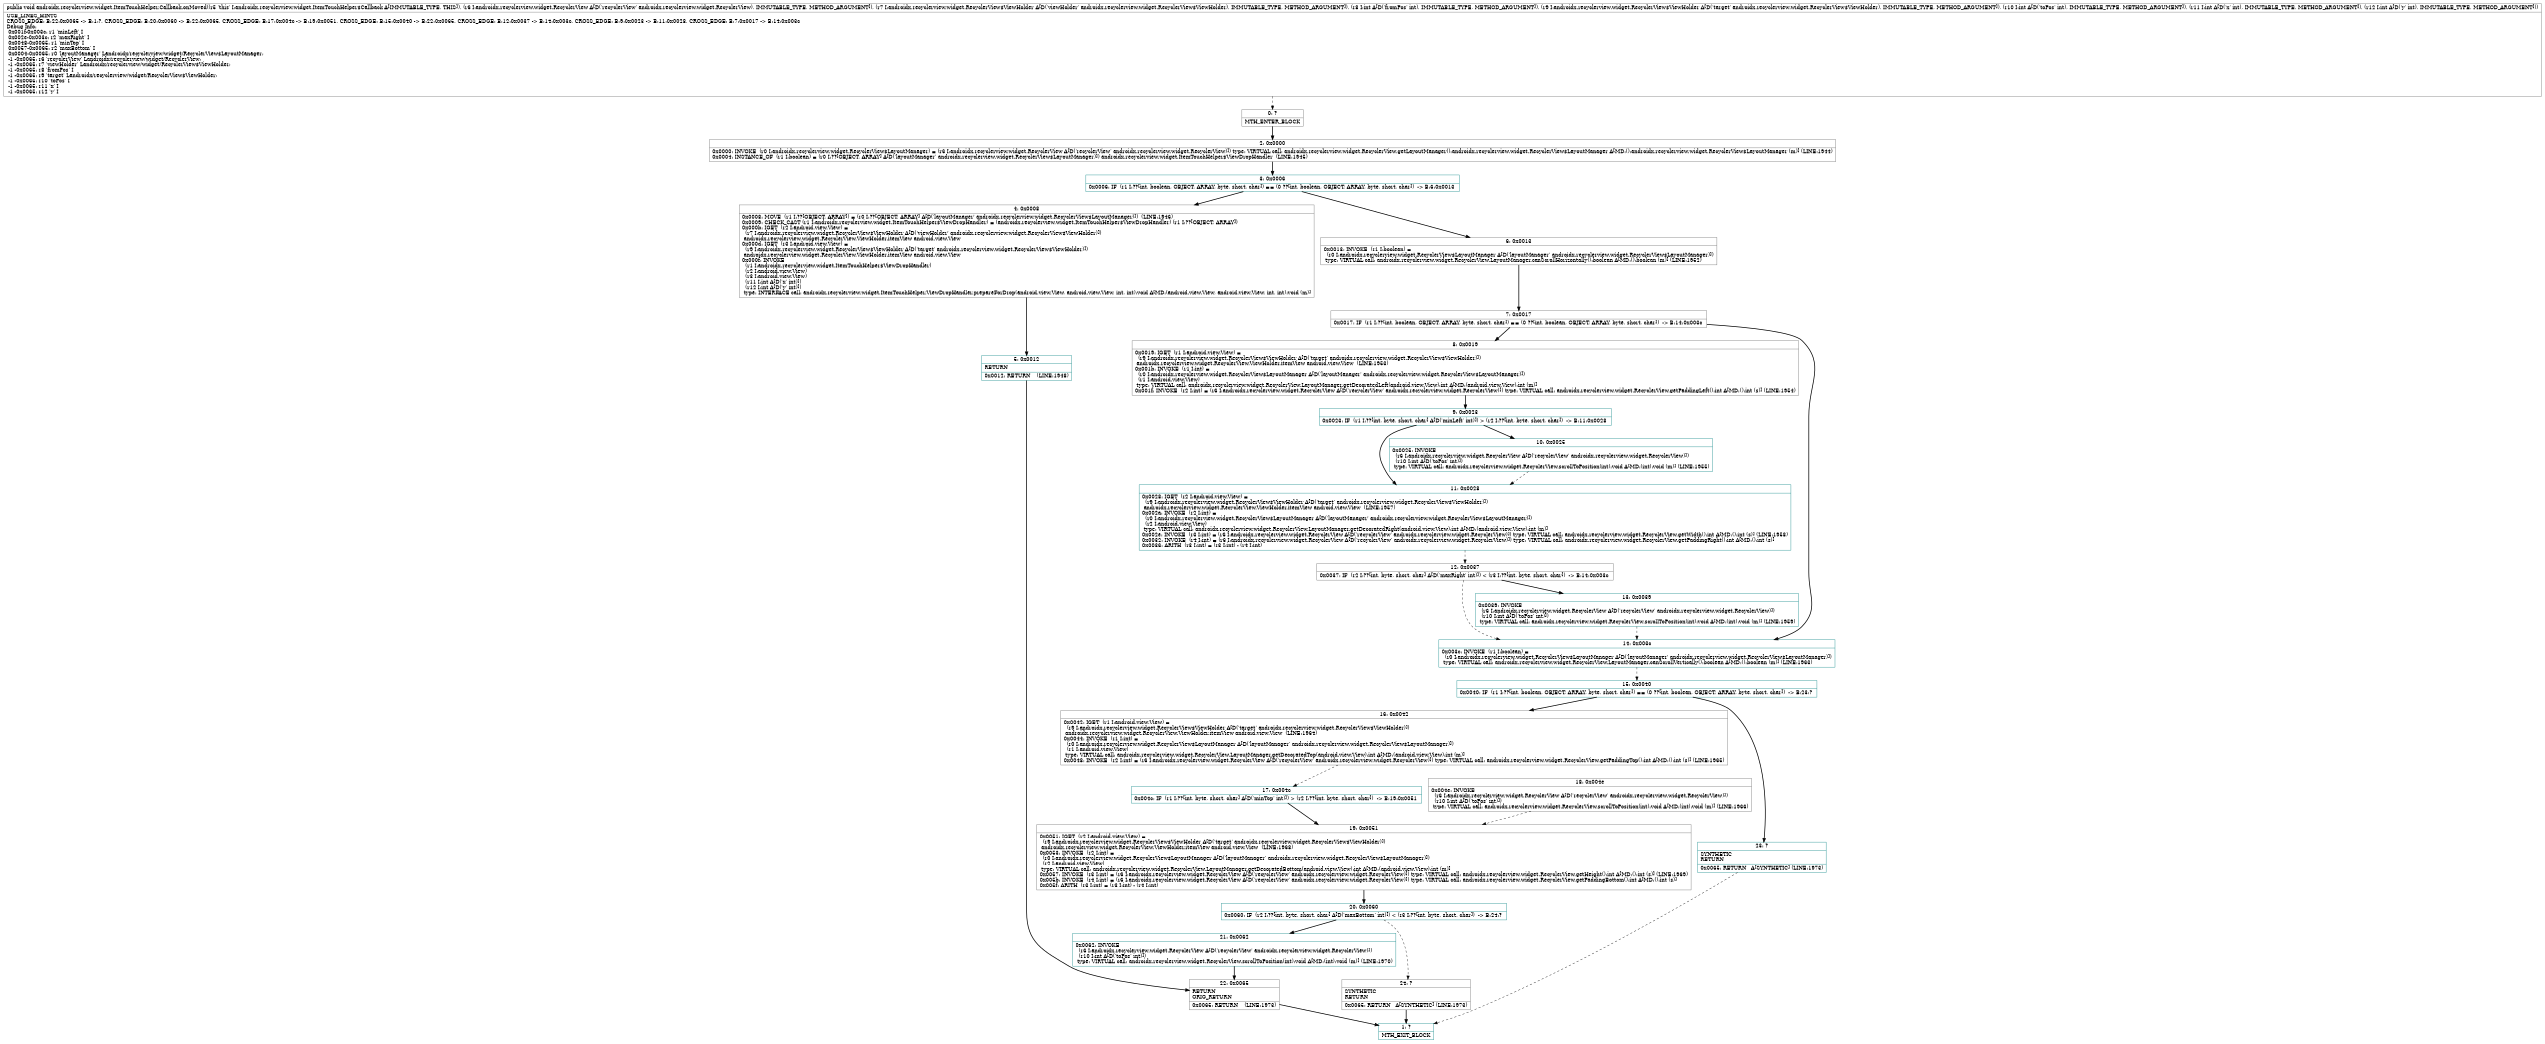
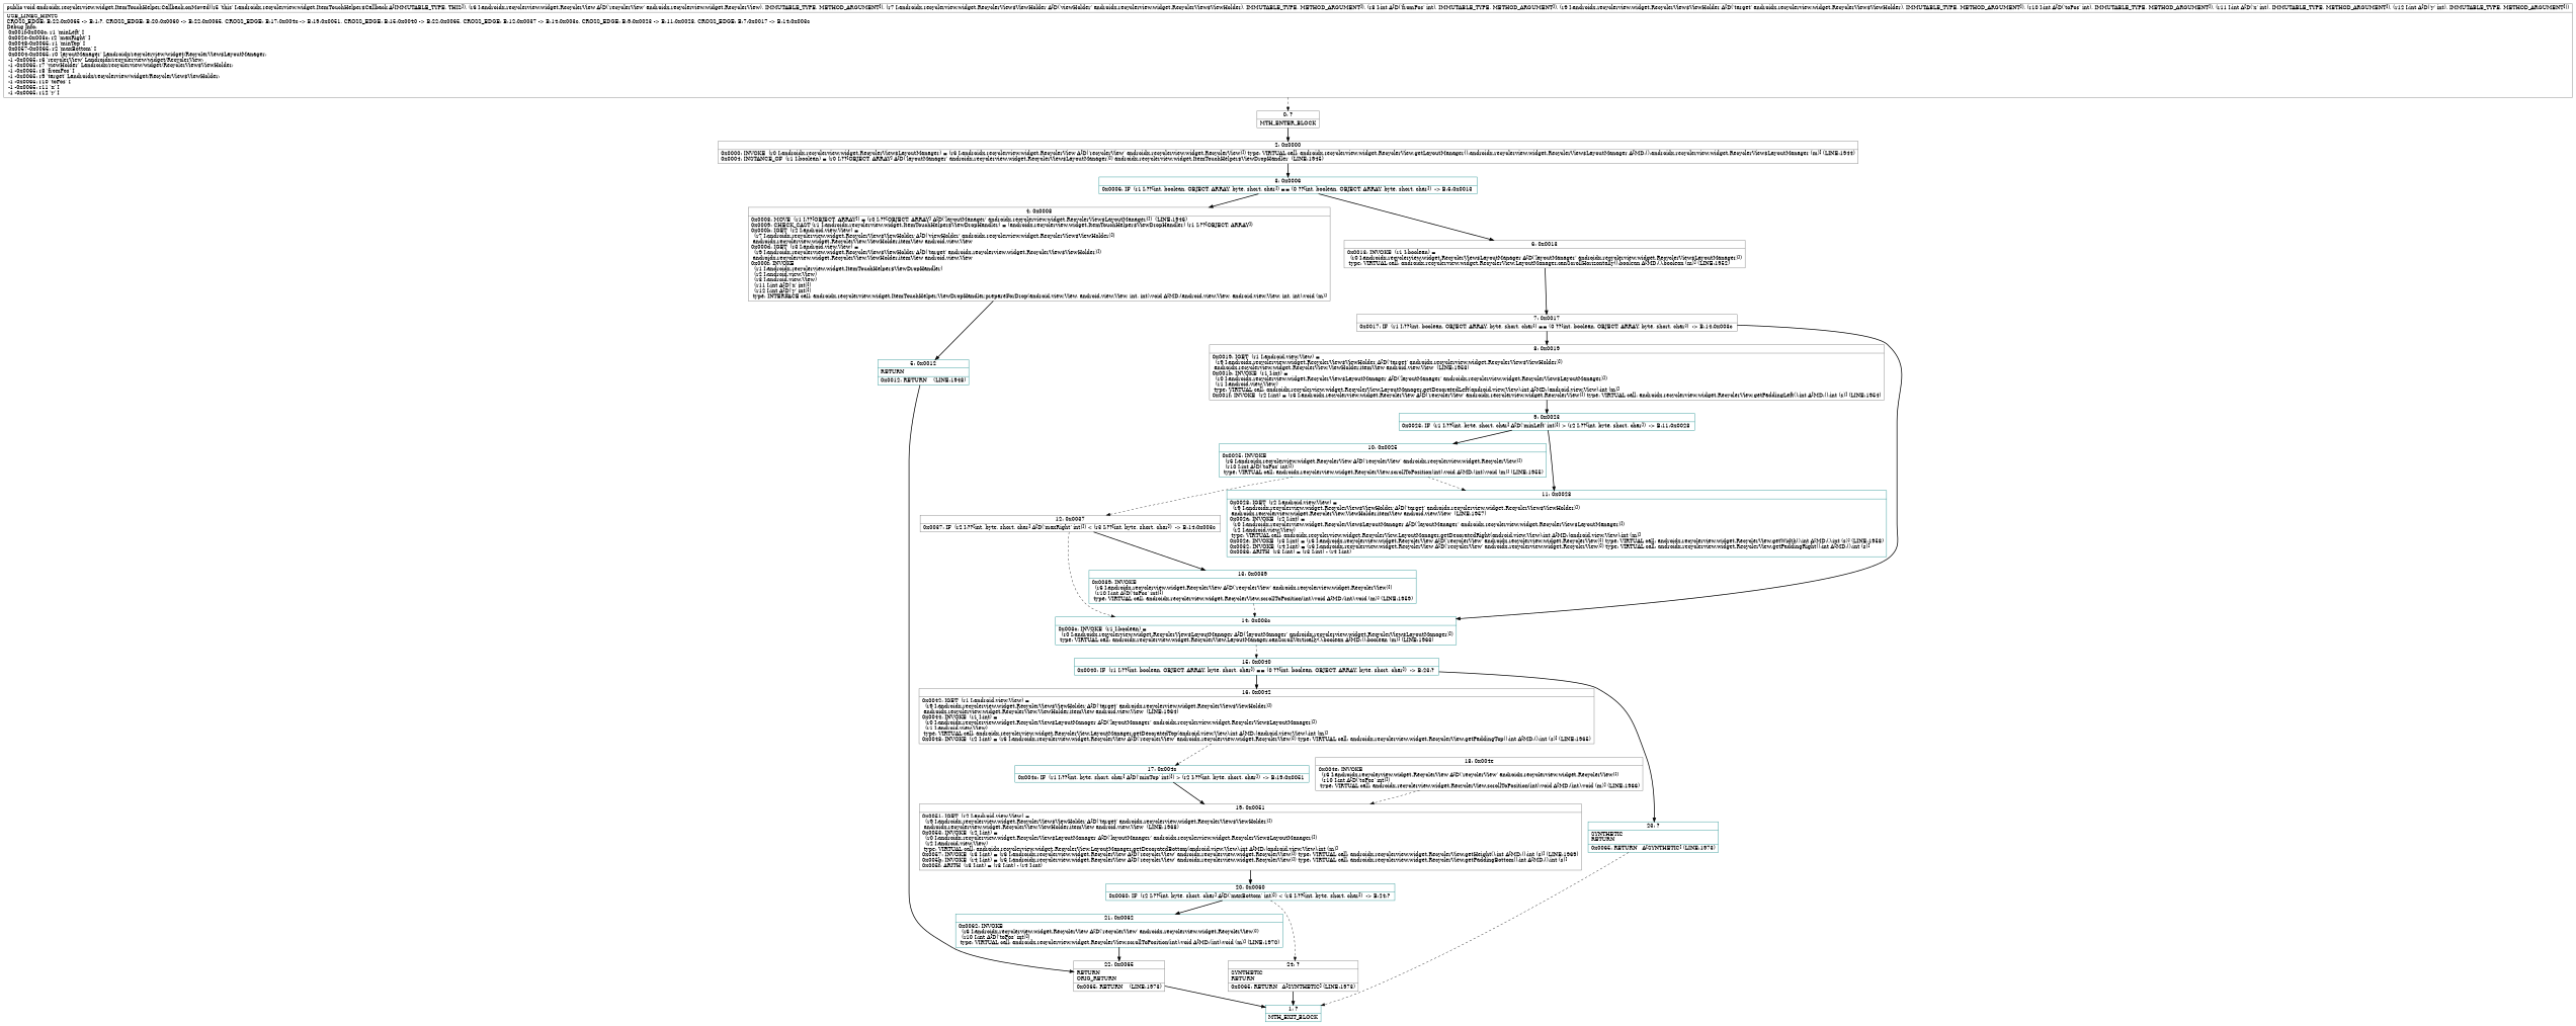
  digraph {
    node [color=gray40 shape=record]
    edge [style=bold]
    n1 [label="{0\:\ ?|MTH_ENTER_BLOCK\l}"]
    n2 [label="{2\:\ 0x0000|0x0000: INVOKE  (r0 I:androidx.recyclerview.widget.RecyclerView$LayoutManager) = (r6 I:androidx.recyclerview.widget.RecyclerView A[D('recyclerView' androidx.recyclerview.widget.RecyclerView)]) type: VIRTUAL call: androidx.recyclerview.widget.RecyclerView.getLayoutManager():androidx.recyclerview.widget.RecyclerView$LayoutManager A[MD:():androidx.recyclerview.widget.RecyclerView$LayoutManager (m)] (LINE:1944)\l0x0004: INSTANCE_OF  (r1 I:boolean) = (r0 I:??[OBJECT, ARRAY] A[D('layoutManager' androidx.recyclerview.widget.RecyclerView$LayoutManager)]) androidx.recyclerview.widget.ItemTouchHelper$ViewDropHandler  (LINE:1945)\l}"]
    n3 [color=teal label="{3\:\ 0x0006|0x0006: IF  (r1 I:??[int, boolean, OBJECT, ARRAY, byte, short, char]) == (0 ??[int, boolean, OBJECT, ARRAY, byte, short, char])  \-\> B:6:0x0013 \l}"]
    n4 [label="{4\:\ 0x0008|0x0008: MOVE  (r1 I:??[OBJECT, ARRAY]) = (r0 I:??[OBJECT, ARRAY] A[D('layoutManager' androidx.recyclerview.widget.RecyclerView$LayoutManager)])  (LINE:1946)\l0x0009: CHECK_CAST (r1 I:androidx.recyclerview.widget.ItemTouchHelper$ViewDropHandler) = (androidx.recyclerview.widget.ItemTouchHelper$ViewDropHandler) (r1 I:??[OBJECT, ARRAY]) \l0x000b: IGET  (r2 I:android.view.View) = \l  (r7 I:androidx.recyclerview.widget.RecyclerView$ViewHolder A[D('viewHolder' androidx.recyclerview.widget.RecyclerView$ViewHolder)])\l androidx.recyclerview.widget.RecyclerView.ViewHolder.itemView android.view.View \l0x000d: IGET  (r3 I:android.view.View) = \l  (r9 I:androidx.recyclerview.widget.RecyclerView$ViewHolder A[D('target' androidx.recyclerview.widget.RecyclerView$ViewHolder)])\l androidx.recyclerview.widget.RecyclerView.ViewHolder.itemView android.view.View \l0x000f: INVOKE  \l  (r1 I:androidx.recyclerview.widget.ItemTouchHelper$ViewDropHandler)\l  (r2 I:android.view.View)\l  (r3 I:android.view.View)\l  (r11 I:int A[D('x' int)])\l  (r12 I:int A[D('y' int)])\l type: INTERFACE call: androidx.recyclerview.widget.ItemTouchHelper.ViewDropHandler.prepareForDrop(android.view.View, android.view.View, int, int):void A[MD:(android.view.View, android.view.View, int, int):void (m)]\l}"]
    n5 [label="{6\:\ 0x0013|0x0013: INVOKE  (r1 I:boolean) = \l  (r0 I:androidx.recyclerview.widget.RecyclerView$LayoutManager A[D('layoutManager' androidx.recyclerview.widget.RecyclerView$LayoutManager)])\l type: VIRTUAL call: androidx.recyclerview.widget.RecyclerView.LayoutManager.canScrollHorizontally():boolean A[MD:():boolean (m)] (LINE:1952)\l}"]
    n6 [color=teal label="{5\:\ 0x0012|RETURN\l|0x0012: RETURN    (LINE:1948)\l}"]
    n7 [label="{7\:\ 0x0017|0x0017: IF  (r1 I:??[int, boolean, OBJECT, ARRAY, byte, short, char]) == (0 ??[int, boolean, OBJECT, ARRAY, byte, short, char])  \-\> B:14:0x003c \l}"]
    n8 [label="{22\:\ 0x0065|RETURN\lORIG_RETURN\l|0x0065: RETURN    (LINE:1973)\l}"]
    n9 [color=teal label="{1\:\ ?|MTH_EXIT_BLOCK\l}"]
    n10 [label="{8\:\ 0x0019|0x0019: IGET  (r1 I:android.view.View) = \l  (r9 I:androidx.recyclerview.widget.RecyclerView$ViewHolder A[D('target' androidx.recyclerview.widget.RecyclerView$ViewHolder)])\l androidx.recyclerview.widget.RecyclerView.ViewHolder.itemView android.view.View  (LINE:1953)\l0x001b: INVOKE  (r1 I:int) = \l  (r0 I:androidx.recyclerview.widget.RecyclerView$LayoutManager A[D('layoutManager' androidx.recyclerview.widget.RecyclerView$LayoutManager)])\l  (r1 I:android.view.View)\l type: VIRTUAL call: androidx.recyclerview.widget.RecyclerView.LayoutManager.getDecoratedLeft(android.view.View):int A[MD:(android.view.View):int (m)]\l0x001f: INVOKE  (r2 I:int) = (r6 I:androidx.recyclerview.widget.RecyclerView A[D('recyclerView' androidx.recyclerview.widget.RecyclerView)]) type: VIRTUAL call: androidx.recyclerview.widget.RecyclerView.getPaddingLeft():int A[MD:():int (s)] (LINE:1954)\l}"]
    n11 [color=teal label="{14\:\ 0x003c|0x003c: INVOKE  (r1 I:boolean) = \l  (r0 I:androidx.recyclerview.widget.RecyclerView$LayoutManager A[D('layoutManager' androidx.recyclerview.widget.RecyclerView$LayoutManager)])\l type: VIRTUAL call: androidx.recyclerview.widget.RecyclerView.LayoutManager.canScrollVertically():boolean A[MD:():boolean (m)] (LINE:1963)\l}"]
    n12 [color=teal label="{9\:\ 0x0023|0x0023: IF  (r1 I:??[int, byte, short, char] A[D('minLeft' int)]) \> (r2 I:??[int, byte, short, char])  \-\> B:11:0x0028 \l}"]
    n13 [color=teal label="{15\:\ 0x0040|0x0040: IF  (r1 I:??[int, boolean, OBJECT, ARRAY, byte, short, char]) == (0 ??[int, boolean, OBJECT, ARRAY, byte, short, char])  \-\> B:23:? \l}"]
    n14 [color=teal label="{10\:\ 0x0025|0x0025: INVOKE  \l  (r6 I:androidx.recyclerview.widget.RecyclerView A[D('recyclerView' androidx.recyclerview.widget.RecyclerView)])\l  (r10 I:int A[D('toPos' int)])\l type: VIRTUAL call: androidx.recyclerview.widget.RecyclerView.scrollToPosition(int):void A[MD:(int):void (m)] (LINE:1955)\l}"]
    n15 [color=teal label="{11\:\ 0x0028|0x0028: IGET  (r2 I:android.view.View) = \l  (r9 I:androidx.recyclerview.widget.RecyclerView$ViewHolder A[D('target' androidx.recyclerview.widget.RecyclerView$ViewHolder)])\l androidx.recyclerview.widget.RecyclerView.ViewHolder.itemView android.view.View  (LINE:1957)\l0x002a: INVOKE  (r2 I:int) = \l  (r0 I:androidx.recyclerview.widget.RecyclerView$LayoutManager A[D('layoutManager' androidx.recyclerview.widget.RecyclerView$LayoutManager)])\l  (r2 I:android.view.View)\l type: VIRTUAL call: androidx.recyclerview.widget.RecyclerView.LayoutManager.getDecoratedRight(android.view.View):int A[MD:(android.view.View):int (m)]\l0x002e: INVOKE  (r3 I:int) = (r6 I:androidx.recyclerview.widget.RecyclerView A[D('recyclerView' androidx.recyclerview.widget.RecyclerView)]) type: VIRTUAL call: androidx.recyclerview.widget.RecyclerView.getWidth():int A[MD:():int (s)] (LINE:1958)\l0x0032: INVOKE  (r4 I:int) = (r6 I:androidx.recyclerview.widget.RecyclerView A[D('recyclerView' androidx.recyclerview.widget.RecyclerView)]) type: VIRTUAL call: androidx.recyclerview.widget.RecyclerView.getPaddingRight():int A[MD:():int (s)]\l0x0036: ARITH  (r3 I:int) = (r3 I:int) \- (r4 I:int) \l}"]
    n16 [label="{12\:\ 0x0037|0x0037: IF  (r2 I:??[int, byte, short, char] A[D('maxRight' int)]) \< (r3 I:??[int, byte, short, char])  \-\> B:14:0x003c \l}"]
    n17 [color=teal label="{13\:\ 0x0039|0x0039: INVOKE  \l  (r6 I:androidx.recyclerview.widget.RecyclerView A[D('recyclerView' androidx.recyclerview.widget.RecyclerView)])\l  (r10 I:int A[D('toPos' int)])\l type: VIRTUAL call: androidx.recyclerview.widget.RecyclerView.scrollToPosition(int):void A[MD:(int):void (m)] (LINE:1959)\l}"]
    n18 [label="{16\:\ 0x0042|0x0042: IGET  (r1 I:android.view.View) = \l  (r9 I:androidx.recyclerview.widget.RecyclerView$ViewHolder A[D('target' androidx.recyclerview.widget.RecyclerView$ViewHolder)])\l androidx.recyclerview.widget.RecyclerView.ViewHolder.itemView android.view.View  (LINE:1964)\l0x0044: INVOKE  (r1 I:int) = \l  (r0 I:androidx.recyclerview.widget.RecyclerView$LayoutManager A[D('layoutManager' androidx.recyclerview.widget.RecyclerView$LayoutManager)])\l  (r1 I:android.view.View)\l type: VIRTUAL call: androidx.recyclerview.widget.RecyclerView.LayoutManager.getDecoratedTop(android.view.View):int A[MD:(android.view.View):int (m)]\l0x0048: INVOKE  (r2 I:int) = (r6 I:androidx.recyclerview.widget.RecyclerView A[D('recyclerView' androidx.recyclerview.widget.RecyclerView)]) type: VIRTUAL call: androidx.recyclerview.widget.RecyclerView.getPaddingTop():int A[MD:():int (s)] (LINE:1965)\l}"]
    n19 [color=teal label="{23\:\ ?|SYNTHETIC\lRETURN\l|0x0065: RETURN   A[SYNTHETIC] (LINE:1973)\l}"]
    n20 [color=teal label="{17\:\ 0x004c|0x004c: IF  (r1 I:??[int, byte, short, char] A[D('minTop' int)]) \> (r2 I:??[int, byte, short, char])  \-\> B:19:0x0051 \l}"]
    n21 [label="{19\:\ 0x0051|0x0051: IGET  (r2 I:android.view.View) = \l  (r9 I:androidx.recyclerview.widget.RecyclerView$ViewHolder A[D('target' androidx.recyclerview.widget.RecyclerView$ViewHolder)])\l androidx.recyclerview.widget.RecyclerView.ViewHolder.itemView android.view.View  (LINE:1968)\l0x0053: INVOKE  (r2 I:int) = \l  (r0 I:androidx.recyclerview.widget.RecyclerView$LayoutManager A[D('layoutManager' androidx.recyclerview.widget.RecyclerView$LayoutManager)])\l  (r2 I:android.view.View)\l type: VIRTUAL call: androidx.recyclerview.widget.RecyclerView.LayoutManager.getDecoratedBottom(android.view.View):int A[MD:(android.view.View):int (m)]\l0x0057: INVOKE  (r3 I:int) = (r6 I:androidx.recyclerview.widget.RecyclerView A[D('recyclerView' androidx.recyclerview.widget.RecyclerView)]) type: VIRTUAL call: androidx.recyclerview.widget.RecyclerView.getHeight():int A[MD:():int (s)] (LINE:1969)\l0x005b: INVOKE  (r4 I:int) = (r6 I:androidx.recyclerview.widget.RecyclerView A[D('recyclerView' androidx.recyclerview.widget.RecyclerView)]) type: VIRTUAL call: androidx.recyclerview.widget.RecyclerView.getPaddingBottom():int A[MD:():int (s)]\l0x005f: ARITH  (r3 I:int) = (r3 I:int) \- (r4 I:int) \l}"]
    n22 [label="{18\:\ 0x004e|0x004e: INVOKE  \l  (r6 I:androidx.recyclerview.widget.RecyclerView A[D('recyclerView' androidx.recyclerview.widget.RecyclerView)])\l  (r10 I:int A[D('toPos' int)])\l type: VIRTUAL call: androidx.recyclerview.widget.RecyclerView.scrollToPosition(int):void A[MD:(int):void (m)] (LINE:1966)\l}"]
    n23 [color=teal label="{20\:\ 0x0060|0x0060: IF  (r2 I:??[int, byte, short, char] A[D('maxBottom' int)]) \< (r3 I:??[int, byte, short, char])  \-\> B:24:? \l}"]
    n24 [color=teal label="{21\:\ 0x0062|0x0062: INVOKE  \l  (r6 I:androidx.recyclerview.widget.RecyclerView A[D('recyclerView' androidx.recyclerview.widget.RecyclerView)])\l  (r10 I:int A[D('toPos' int)])\l type: VIRTUAL call: androidx.recyclerview.widget.RecyclerView.scrollToPosition(int):void A[MD:(int):void (m)] (LINE:1970)\l}"]
    n25 [label="{24\:\ ?|SYNTHETIC\lRETURN\l|0x0065: RETURN   A[SYNTHETIC] (LINE:1973)\l}"]
    n26 [label="{public void androidx.recyclerview.widget.ItemTouchHelper.Callback.onMoved((r5 'this' I:androidx.recyclerview.widget.ItemTouchHelper$Callback A[IMMUTABLE_TYPE, THIS]), (r6 I:androidx.recyclerview.widget.RecyclerView A[D('recyclerView' androidx.recyclerview.widget.RecyclerView), IMMUTABLE_TYPE, METHOD_ARGUMENT]), (r7 I:androidx.recyclerview.widget.RecyclerView$ViewHolder A[D('viewHolder' androidx.recyclerview.widget.RecyclerView$ViewHolder), IMMUTABLE_TYPE, METHOD_ARGUMENT]), (r8 I:int A[D('fromPos' int), IMMUTABLE_TYPE, METHOD_ARGUMENT]), (r9 I:androidx.recyclerview.widget.RecyclerView$ViewHolder A[D('target' androidx.recyclerview.widget.RecyclerView$ViewHolder), IMMUTABLE_TYPE, METHOD_ARGUMENT]), (r10 I:int A[D('toPos' int), IMMUTABLE_TYPE, METHOD_ARGUMENT]), (r11 I:int A[D('x' int), IMMUTABLE_TYPE, METHOD_ARGUMENT]), (r12 I:int A[D('y' int), IMMUTABLE_TYPE, METHOD_ARGUMENT]))  | USE_LINES_HINTS\lCROSS_EDGE: B:22:0x0065 \-\> B:1:?, CROSS_EDGE: B:20:0x0060 \-\> B:22:0x0065, CROSS_EDGE: B:17:0x004c \-\> B:19:0x0051, CROSS_EDGE: B:15:0x0040 \-\> B:22:0x0065, CROSS_EDGE: B:12:0x0037 \-\> B:14:0x003c, CROSS_EDGE: B:9:0x0023 \-\> B:11:0x0028, CROSS_EDGE: B:7:0x0017 \-\> B:14:0x003c\lDebug Info:\l  0x001f\-0x003c: r1 'minLeft' I\l  0x002e\-0x003c: r2 'maxRight' I\l  0x0048\-0x0065: r1 'minTop' I\l  0x0057\-0x0065: r2 'maxBottom' I\l  0x0004\-0x0065: r0 'layoutManager' Landroidx\/recyclerview\/widget\/RecyclerView$LayoutManager;\l  \-1 \-0x0065: r6 'recyclerView' Landroidx\/recyclerview\/widget\/RecyclerView;\l  \-1 \-0x0065: r7 'viewHolder' Landroidx\/recyclerview\/widget\/RecyclerView$ViewHolder;\l  \-1 \-0x0065: r8 'fromPos' I\l  \-1 \-0x0065: r9 'target' Landroidx\/recyclerview\/widget\/RecyclerView$ViewHolder;\l  \-1 \-0x0065: r10 'toPos' I\l  \-1 \-0x0065: r11 'x' I\l  \-1 \-0x0065: r12 'y' I\l}"]
    n1 -> n2
    n2 -> n3
    n3 -> n4
    n3 -> n5
    n4 -> n6
    n5 -> n7
    n6 -> n8
    n7 -> n10
    n7 -> n11
    n8 -> n9
    n10 -> n12
    n11 -> n13 [style=dashed]
    n12 -> n14
    n12 -> n15
    n13 -> n18
    n13 -> n19
    n14 -> n15 [style=dashed]
-   n15 -> n16 [style=dashed]
+   n14 -> n16 [style=dashed]
    n16 -> n11 [style=dashed]
    n16 -> n17
    n17 -> n11 [style=dashed]
    n18 -> n20 [style=dashed]
    n19 -> n9 [style=dashed]
    n20 -> n21
    n21 -> n23
    n22 -> n21 [style=dashed]
    n23 -> n24
    n23 -> n25 [style=dashed]
    n24 -> n8
    n25 -> n9
    n26 -> n1 [style=dashed]
  }
